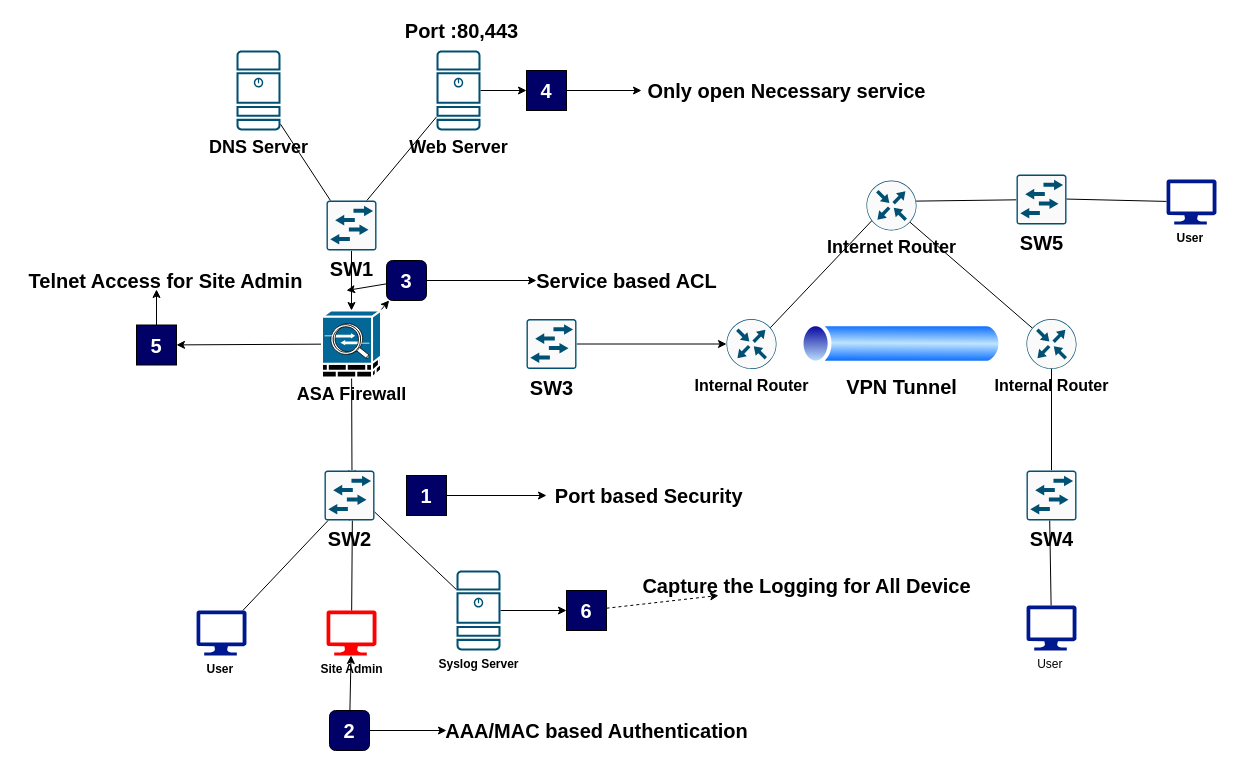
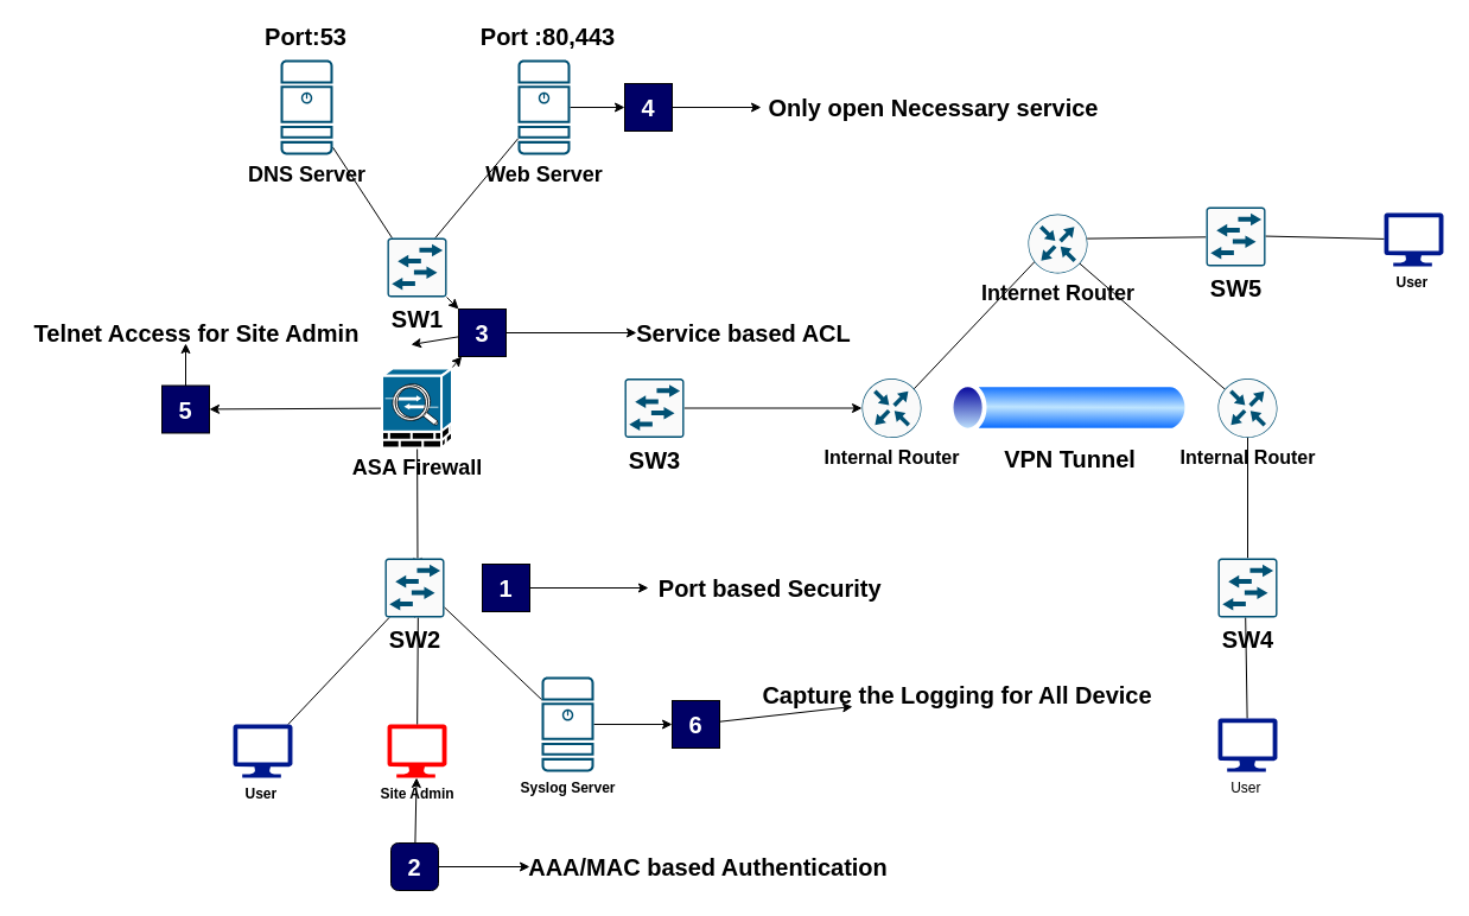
  <mxCell id="0" />
  <mxCell id="1" parent="0" />
  <mxCell id="2" style="rounded=0;orthogonalLoop=1;jettySize=auto;html=1;entryX=0.34;entryY=0.4;entryDx=0;entryDy=0;entryPerimeter=0;" edge="1" parent="1" source="3" target="12"><mxGeometry relative="1" as="geometry" /></mxCell>
  <mxCell id="3" value="&lt;font style=&quot;font-size: 18px&quot;&gt;&lt;b&gt;DNS Server&lt;/b&gt;&lt;/font&gt;" style="points=[[0.015,0.015,0],[0.985,0.015,0],[0.985,0.985,0],[0.015,0.985,0],[0.25,0,0],[0.5,0,0],[0.75,0,0],[1,0.25,0],[1,0.5,0],[1,0.75,0],[0.75,1,0],[0.5,1,0],[0.25,1,0],[0,0.75,0],[0,0.5,0],[0,0.25,0]];verticalLabelPosition=bottom;html=1;verticalAlign=top;aspect=fixed;align=center;pointerEvents=1;shape=mxgraph.cisco19.server;fillColor=#005073;strokeColor=none;" vertex="1" parent="1"><mxGeometry x="236" y="50" width="44" height="80" as="geometry" /></mxCell>
  <mxCell id="4" style="edgeStyle=none;rounded=0;orthogonalLoop=1;jettySize=auto;html=1;entryX=0.64;entryY=0.2;entryDx=0;entryDy=0;entryPerimeter=0;" edge="1" parent="1" source="6" target="12"><mxGeometry relative="1" as="geometry" /></mxCell>
  <mxCell id="5" style="edgeStyle=none;rounded=0;orthogonalLoop=1;jettySize=auto;html=1;entryX=0;entryY=0.5;entryDx=0;entryDy=0;" edge="1" parent="1" source="6" target="53"><mxGeometry relative="1" as="geometry" /></mxCell>
  <mxCell id="6" value="&lt;b&gt;&lt;font style=&quot;font-size: 18px&quot;&gt;Web Server&lt;/font&gt;&lt;/b&gt;" style="points=[[0.015,0.015,0],[0.985,0.015,0],[0.985,0.985,0],[0.015,0.985,0],[0.25,0,0],[0.5,0,0],[0.75,0,0],[1,0.25,0],[1,0.5,0],[1,0.75,0],[0.75,1,0],[0.5,1,0],[0.25,1,0],[0,0.75,0],[0,0.5,0],[0,0.25,0]];verticalLabelPosition=bottom;html=1;verticalAlign=top;aspect=fixed;align=center;pointerEvents=1;shape=mxgraph.cisco19.server;fillColor=#005073;strokeColor=none;" vertex="1" parent="1"><mxGeometry x="436" y="50" width="44" height="80" as="geometry" /></mxCell>
  <mxCell id="7" style="edgeStyle=none;rounded=0;orthogonalLoop=1;jettySize=auto;html=1;entryX=0.55;entryY=0.16;entryDx=0;entryDy=0;entryPerimeter=0;" edge="1" parent="1" source="10" target="39"><mxGeometry relative="1" as="geometry" /></mxCell>
  <mxCell id="8" style="edgeStyle=none;rounded=0;orthogonalLoop=1;jettySize=auto;html=1;" edge="1" parent="1" source="10" target="49"><mxGeometry relative="1" as="geometry" /></mxCell>
  <mxCell id="9" style="edgeStyle=none;rounded=0;orthogonalLoop=1;jettySize=auto;html=1;" edge="1" parent="1" source="10" target="57"><mxGeometry relative="1" as="geometry" /></mxCell>
  <mxCell id="10" value="&lt;b&gt;&lt;font style=&quot;font-size: 18px&quot;&gt;ASA Firewall&lt;/font&gt;&lt;/b&gt;" style="shape=mxgraph.cisco.misc.asa_5500;html=1;pointerEvents=1;dashed=0;fillColor=#036897;strokeColor=#ffffff;strokeWidth=2;verticalLabelPosition=bottom;verticalAlign=top;align=center;outlineConnect=0;" vertex="1" parent="1"><mxGeometry x="321.5" y="310" width="59" height="67" as="geometry" /></mxCell>
- <mxCell id="11" style="edgeStyle=none;rounded=0;orthogonalLoop=1;jettySize=auto;html=1;" edge="1" parent="1" source="12" target="10"><mxGeometry relative="1" as="geometry" /></mxCell>
+ <mxCell id="11" style="edgeStyle=none;rounded=0;orthogonalLoop=1;jettySize=auto;html=1;" edge="1" parent="1" source="12" target="49"><mxGeometry relative="1" as="geometry" /></mxCell>
  <mxCell id="12" value="&lt;b&gt;&lt;font style=&quot;font-size: 20px&quot;&gt;SW1&lt;/font&gt;&lt;/b&gt;" style="points=[[0.015,0.015,0],[0.985,0.015,0],[0.985,0.985,0],[0.015,0.985,0],[0.25,0,0],[0.5,0,0],[0.75,0,0],[1,0.25,0],[1,0.5,0],[1,0.75,0],[0.75,1,0],[0.5,1,0],[0.25,1,0],[0,0.75,0],[0,0.5,0],[0,0.25,0]];verticalLabelPosition=bottom;html=1;verticalAlign=top;aspect=fixed;align=center;pointerEvents=1;shape=mxgraph.cisco19.rect;prIcon=l2_switch;fillColor=#FAFAFA;strokeColor=#005073;" vertex="1" parent="1"><mxGeometry x="326" y="200" width="50" height="50" as="geometry" /></mxCell>
  <mxCell id="13" value="&lt;b&gt;Site Admin&lt;/b&gt;" style="aspect=fixed;pointerEvents=1;shadow=0;dashed=0;html=1;strokeColor=none;labelPosition=center;verticalLabelPosition=bottom;verticalAlign=top;align=center;shape=mxgraph.azure.computer;fillColor=#FF0000;" vertex="1" parent="1"><mxGeometry x="326" y="610" width="50" height="45" as="geometry" /></mxCell>
  <mxCell id="14" style="edgeStyle=none;rounded=0;orthogonalLoop=1;jettySize=auto;html=1;entryX=0.25;entryY=1;entryDx=0;entryDy=0;entryPerimeter=0;" edge="1" parent="1" source="15" target="39"><mxGeometry relative="1" as="geometry"><Array as="points"><mxPoint x="337" y="510" /></Array></mxGeometry></mxCell>
  <mxCell id="15" value="&lt;b&gt;User&amp;nbsp;&lt;/b&gt;" style="aspect=fixed;pointerEvents=1;shadow=0;dashed=0;html=1;strokeColor=none;labelPosition=center;verticalLabelPosition=bottom;verticalAlign=top;align=center;fillColor=#00188D;shape=mxgraph.azure.computer" vertex="1" parent="1"><mxGeometry x="196" y="610" width="50" height="45" as="geometry" /></mxCell>
  <mxCell id="16" style="edgeStyle=none;rounded=0;orthogonalLoop=1;jettySize=auto;html=1;" edge="1" parent="1" source="17" target="60"><mxGeometry relative="1" as="geometry" /></mxCell>
  <mxCell id="17" value="&lt;b&gt;Syslog Server&lt;/b&gt;" style="points=[[0.015,0.015,0],[0.985,0.015,0],[0.985,0.985,0],[0.015,0.985,0],[0.25,0,0],[0.5,0,0],[0.75,0,0],[1,0.25,0],[1,0.5,0],[1,0.75,0],[0.75,1,0],[0.5,1,0],[0.25,1,0],[0,0.75,0],[0,0.5,0],[0,0.25,0]];verticalLabelPosition=bottom;html=1;verticalAlign=top;aspect=fixed;align=center;pointerEvents=1;shape=mxgraph.cisco19.server;fillColor=#005073;strokeColor=none;" vertex="1" parent="1"><mxGeometry x="456" y="570" width="44" height="80" as="geometry" /></mxCell>
  <mxCell id="18" style="edgeStyle=none;rounded=0;orthogonalLoop=1;jettySize=auto;html=1;entryX=0;entryY=0.5;entryDx=0;entryDy=0;entryPerimeter=0;" edge="1" parent="1" source="19" target="21"><mxGeometry relative="1" as="geometry" /></mxCell>
  <mxCell id="19" value="&lt;b&gt;&lt;font style=&quot;font-size: 20px&quot;&gt;SW3&lt;/font&gt;&lt;/b&gt;" style="points=[[0.015,0.015,0],[0.985,0.015,0],[0.985,0.985,0],[0.015,0.985,0],[0.25,0,0],[0.5,0,0],[0.75,0,0],[1,0.25,0],[1,0.5,0],[1,0.75,0],[0.75,1,0],[0.5,1,0],[0.25,1,0],[0,0.75,0],[0,0.5,0],[0,0.25,0]];verticalLabelPosition=bottom;html=1;verticalAlign=top;aspect=fixed;align=center;pointerEvents=1;shape=mxgraph.cisco19.rect;prIcon=l2_switch;fillColor=#FAFAFA;strokeColor=#005073;" vertex="1" parent="1"><mxGeometry x="526" y="318.5" width="50" height="50" as="geometry" /></mxCell>
  <mxCell id="20" style="edgeStyle=none;rounded=0;orthogonalLoop=1;jettySize=auto;html=1;entryX=0.3;entryY=0.6;entryDx=0;entryDy=0;entryPerimeter=0;exitX=0.52;exitY=0.55;exitDx=0;exitDy=0;exitPerimeter=0;" edge="1" parent="1" source="21" target="33"><mxGeometry relative="1" as="geometry" /></mxCell>
  <mxCell id="21" value="&lt;b&gt;&lt;font style=&quot;font-size: 16px&quot;&gt;Internal Router&lt;/font&gt;&lt;/b&gt;" style="points=[[0.5,0,0],[1,0.5,0],[0.5,1,0],[0,0.5,0],[0.145,0.145,0],[0.856,0.145,0],[0.855,0.856,0],[0.145,0.855,0]];verticalLabelPosition=bottom;html=1;verticalAlign=top;aspect=fixed;align=center;pointerEvents=1;shape=mxgraph.cisco19.rect;prIcon=router;fillColor=#FAFAFA;strokeColor=#005073;" vertex="1" parent="1"><mxGeometry x="726" y="318.5" width="50" height="50" as="geometry" /></mxCell>
  <mxCell id="22" style="edgeStyle=none;rounded=0;orthogonalLoop=1;jettySize=auto;html=1;entryX=0.6;entryY=0.6;entryDx=0;entryDy=0;entryPerimeter=0;exitX=0.38;exitY=0.41;exitDx=0;exitDy=0;exitPerimeter=0;" edge="1" parent="1" source="26" target="33"><mxGeometry relative="1" as="geometry" /></mxCell>
  <mxCell id="23" value="&lt;b&gt;&lt;font style=&quot;font-size: 20px&quot;&gt;VPN Tunnel&lt;/font&gt;&lt;/b&gt;" style="aspect=fixed;perimeter=ellipsePerimeter;html=1;align=center;shadow=0;dashed=0;spacingTop=3;image;image=img/lib/active_directory/tunnel.svg;fillColor=#CC6600;" vertex="1" parent="1"><mxGeometry x="796" y="322.5" width="210" height="42" as="geometry" /></mxCell>
  <mxCell id="24" style="edgeStyle=none;rounded=0;orthogonalLoop=1;jettySize=auto;html=1;" edge="1" parent="1" source="29" target="26"><mxGeometry relative="1" as="geometry"><Array as="points"><mxPoint x="1051" y="350" /></Array></mxGeometry></mxCell>
  <mxCell id="25" style="edgeStyle=none;rounded=0;orthogonalLoop=1;jettySize=auto;html=1;entryX=0.5;entryY=1;entryDx=0;entryDy=0;entryPerimeter=0;" edge="1" parent="1" source="26" target="26"><mxGeometry relative="1" as="geometry" /></mxCell>
  <mxCell id="26" value="&lt;b&gt;&lt;font style=&quot;font-size: 16px&quot;&gt;Internal Router&lt;/font&gt;&lt;/b&gt;" style="points=[[0.5,0,0],[1,0.5,0],[0.5,1,0],[0,0.5,0],[0.145,0.145,0],[0.856,0.145,0],[0.855,0.856,0],[0.145,0.855,0]];verticalLabelPosition=bottom;html=1;verticalAlign=top;aspect=fixed;align=center;pointerEvents=1;shape=mxgraph.cisco19.rect;prIcon=router;fillColor=#FAFAFA;strokeColor=#005073;" vertex="1" parent="1"><mxGeometry x="1026" y="318.5" width="50" height="50" as="geometry" /></mxCell>
  <mxCell id="27" style="edgeStyle=none;rounded=0;orthogonalLoop=1;jettySize=auto;html=1;entryX=0.46;entryY=0.78;entryDx=0;entryDy=0;entryPerimeter=0;" edge="1" parent="1" source="28" target="29"><mxGeometry relative="1" as="geometry" /></mxCell>
  <mxCell id="28" value="User&amp;nbsp;" style="aspect=fixed;pointerEvents=1;shadow=0;dashed=0;html=1;strokeColor=none;labelPosition=center;verticalLabelPosition=bottom;verticalAlign=top;align=center;fillColor=#00188D;shape=mxgraph.azure.computer" vertex="1" parent="1"><mxGeometry x="1026" y="605" width="50" height="45" as="geometry" /></mxCell>
  <mxCell id="29" value="&lt;b&gt;&lt;font style=&quot;font-size: 20px&quot;&gt;SW4&lt;/font&gt;&lt;/b&gt;" style="points=[[0.015,0.015,0],[0.985,0.015,0],[0.985,0.985,0],[0.015,0.985,0],[0.25,0,0],[0.5,0,0],[0.75,0,0],[1,0.25,0],[1,0.5,0],[1,0.75,0],[0.75,1,0],[0.5,1,0],[0.25,1,0],[0,0.75,0],[0,0.5,0],[0,0.25,0]];verticalLabelPosition=bottom;html=1;verticalAlign=top;aspect=fixed;align=center;pointerEvents=1;shape=mxgraph.cisco19.rect;prIcon=l2_switch;fillColor=#FAFAFA;strokeColor=#005073;" vertex="1" parent="1"><mxGeometry x="1026" y="470" width="50" height="50" as="geometry" /></mxCell>
  <mxCell id="30" style="edgeStyle=none;rounded=0;orthogonalLoop=1;jettySize=auto;html=1;entryX=0.52;entryY=0.48;entryDx=0;entryDy=0;entryPerimeter=0;" edge="1" parent="1" source="31" target="34"><mxGeometry relative="1" as="geometry" /></mxCell>
  <mxCell id="31" value="&lt;b&gt;&lt;font style=&quot;font-size: 12px&quot;&gt;User&amp;nbsp;&lt;/font&gt;&lt;/b&gt;" style="aspect=fixed;pointerEvents=1;shadow=0;dashed=0;html=1;strokeColor=none;labelPosition=center;verticalLabelPosition=bottom;verticalAlign=top;align=center;fillColor=#00188D;shape=mxgraph.azure.computer" vertex="1" parent="1"><mxGeometry x="1166" y="179" width="50" height="45" as="geometry" /></mxCell>
  <mxCell id="32" style="edgeStyle=none;rounded=0;orthogonalLoop=1;jettySize=auto;html=1;entryX=0.4;entryY=0.42;entryDx=0;entryDy=0;entryPerimeter=0;" edge="1" parent="1" source="34" target="33"><mxGeometry relative="1" as="geometry" /></mxCell>
  <mxCell id="33" value="&lt;b&gt;&lt;font style=&quot;font-size: 18px&quot;&gt;Internet Router&lt;/font&gt;&lt;/b&gt;" style="points=[[0.5,0,0],[1,0.5,0],[0.5,1,0],[0,0.5,0],[0.145,0.145,0],[0.856,0.145,0],[0.855,0.856,0],[0.145,0.855,0]];verticalLabelPosition=bottom;html=1;verticalAlign=top;aspect=fixed;align=center;pointerEvents=1;shape=mxgraph.cisco19.rect;prIcon=router;fillColor=#FAFAFA;strokeColor=#005073;" vertex="1" parent="1"><mxGeometry x="866" y="180" width="50" height="50" as="geometry" /></mxCell>
  <mxCell id="34" value="&lt;b&gt;&lt;font style=&quot;font-size: 20px&quot;&gt;SW5&lt;/font&gt;&lt;/b&gt;" style="points=[[0.015,0.015,0],[0.985,0.015,0],[0.985,0.985,0],[0.015,0.985,0],[0.25,0,0],[0.5,0,0],[0.75,0,0],[1,0.25,0],[1,0.5,0],[1,0.75,0],[0.75,1,0],[0.5,1,0],[0.25,1,0],[0,0.75,0],[0,0.5,0],[0,0.25,0]];verticalLabelPosition=bottom;html=1;verticalAlign=top;aspect=fixed;align=center;pointerEvents=1;shape=mxgraph.cisco19.rect;prIcon=l2_switch;fillColor=#FAFAFA;strokeColor=#005073;" vertex="1" parent="1"><mxGeometry x="1016" y="174" width="50" height="50" as="geometry" /></mxCell>
  <mxCell id="35" style="edgeStyle=none;rounded=0;orthogonalLoop=1;jettySize=auto;html=1;entryX=0.75;entryY=1;entryDx=0;entryDy=0;entryPerimeter=0;" edge="1" parent="1" source="17" target="39"><mxGeometry relative="1" as="geometry"><Array as="points"><mxPoint x="362" y="500" /></Array></mxGeometry></mxCell>
  <mxCell id="36" style="edgeStyle=none;rounded=0;orthogonalLoop=1;jettySize=auto;html=1;exitX=0.5;exitY=1;exitDx=0;exitDy=0;exitPerimeter=0;entryX=0.52;entryY=0.78;entryDx=0;entryDy=0;entryPerimeter=0;" edge="1" parent="1" source="39" target="39"><mxGeometry relative="1" as="geometry" /></mxCell>
  <mxCell id="37" style="edgeStyle=none;rounded=0;orthogonalLoop=1;jettySize=auto;html=1;exitX=0.5;exitY=1;exitDx=0;exitDy=0;exitPerimeter=0;entryX=0.58;entryY=0.62;entryDx=0;entryDy=0;entryPerimeter=0;" edge="1" parent="1" source="39" target="39"><mxGeometry relative="1" as="geometry" /></mxCell>
  <mxCell id="38" value="" style="edgeStyle=none;rounded=0;orthogonalLoop=1;jettySize=auto;html=1;entryX=0.56;entryY=0.62;entryDx=0;entryDy=0;entryPerimeter=0;" edge="1" parent="1" source="13" target="39"><mxGeometry relative="1" as="geometry" /></mxCell>
  <mxCell id="39" value="&lt;b&gt;&lt;font style=&quot;font-size: 20px&quot;&gt;SW2&lt;/font&gt;&lt;/b&gt;" style="points=[[0.015,0.015,0],[0.985,0.015,0],[0.985,0.985,0],[0.015,0.985,0],[0.25,0,0],[0.5,0,0],[0.75,0,0],[1,0.25,0],[1,0.5,0],[1,0.75,0],[0.75,1,0],[0.5,1,0],[0.25,1,0],[0,0.75,0],[0,0.5,0],[0,0.25,0]];verticalLabelPosition=bottom;html=1;verticalAlign=top;aspect=fixed;align=center;pointerEvents=1;shape=mxgraph.cisco19.rect;prIcon=l2_switch;fillColor=#FAFAFA;strokeColor=#005073;" vertex="1" parent="1"><mxGeometry x="324" y="470" width="50" height="50" as="geometry" /></mxCell>
  <mxCell id="40" style="edgeStyle=none;rounded=0;orthogonalLoop=1;jettySize=auto;html=1;" edge="1" parent="1" source="41"><mxGeometry relative="1" as="geometry"><mxPoint x="546" y="495" as="targetPoint" /></mxGeometry></mxCell>
  <mxCell id="41" value="&lt;b&gt;&lt;font style=&quot;font-size: 20px&quot; color=&quot;#ffffff&quot;&gt;1&lt;/font&gt;&lt;/b&gt;" style="rounded=0;whiteSpace=wrap;html=1;fillColor=#000066;" vertex="1" parent="1"><mxGeometry x="406" y="475" width="40" height="40" as="geometry" /></mxCell>
  <mxCell id="42" value="&lt;b&gt;&lt;font style=&quot;font-size: 20px&quot;&gt;Port based Security&amp;nbsp;&lt;/font&gt;&lt;/b&gt;" style="text;html=1;resizable=0;autosize=1;align=center;verticalAlign=middle;points=[];fillColor=none;strokeColor=none;rounded=0;" vertex="1" parent="1"><mxGeometry x="546" y="485" width="210" height="20" as="geometry" /></mxCell>
  <mxCell id="43" style="edgeStyle=none;rounded=0;orthogonalLoop=1;jettySize=auto;html=1;" edge="1" parent="1" source="45"><mxGeometry relative="1" as="geometry"><mxPoint x="446" y="730" as="targetPoint" /></mxGeometry></mxCell>
  <mxCell id="44" style="edgeStyle=none;rounded=0;orthogonalLoop=1;jettySize=auto;html=1;" edge="1" parent="1" source="45" target="13"><mxGeometry relative="1" as="geometry" /></mxCell>
  <mxCell id="45" value="&lt;font color=&quot;#ffffff&quot;&gt;&lt;span style=&quot;font-size: 20px&quot;&gt;&lt;b&gt;2&lt;/b&gt;&lt;/span&gt;&lt;/font&gt;" style="whiteSpace=wrap;html=1;fillColor=#000066;rounded=1;" vertex="1" parent="1"><mxGeometry x="329" y="710" width="40" height="40" as="geometry" /></mxCell>
  <mxCell id="46" value="&lt;span style=&quot;font-size: 20px&quot;&gt;&lt;b&gt;AAA/MAC based Authentication&lt;/b&gt;&lt;/span&gt;" style="text;html=1;resizable=0;autosize=1;align=center;verticalAlign=middle;points=[];fillColor=none;strokeColor=none;rounded=0;" vertex="1" parent="1"><mxGeometry x="436" y="720" width="320" height="20" as="geometry" /></mxCell>
  <mxCell id="47" style="edgeStyle=none;rounded=0;orthogonalLoop=1;jettySize=auto;html=1;" edge="1" parent="1" source="49"><mxGeometry relative="1" as="geometry"><mxPoint x="536" y="280" as="targetPoint" /></mxGeometry></mxCell>
  <mxCell id="48" style="edgeStyle=none;rounded=0;orthogonalLoop=1;jettySize=auto;html=1;" edge="1" parent="1" source="49"><mxGeometry relative="1" as="geometry"><mxPoint x="346" y="290" as="targetPoint" /></mxGeometry></mxCell>
- <mxCell id="49" value="&lt;font color=&quot;#ffffff&quot;&gt;&lt;span style=&quot;font-size: 20px&quot;&gt;&lt;b&gt;3&lt;/b&gt;&lt;/span&gt;&lt;/font&gt;" style="whiteSpace=wrap;html=1;fillColor=#000066;rounded=1;" vertex="1" parent="1"><mxGeometry x="386" y="260" width="40" height="40" as="geometry" /></mxCell>
+ <mxCell id="49" value="&lt;font color=&quot;#ffffff&quot;&gt;&lt;span style=&quot;font-size: 20px&quot;&gt;&lt;b&gt;3&lt;/b&gt;&lt;/span&gt;&lt;/font&gt;" style="rounded=0;whiteSpace=wrap;html=1;fillColor=#000066;" vertex="1" parent="1"><mxGeometry x="386" y="260" width="40" height="40" as="geometry" /></mxCell>
  <mxCell id="50" value="&lt;span style=&quot;font-size: 20px&quot;&gt;&lt;b&gt;Service based ACL&lt;/b&gt;&lt;/span&gt;" style="text;html=1;resizable=0;autosize=1;align=center;verticalAlign=middle;points=[];fillColor=none;strokeColor=none;rounded=0;" vertex="1" parent="1"><mxGeometry x="526" y="270" width="200" height="20" as="geometry" /></mxCell>
  <mxCell id="51" value="&lt;span style=&quot;font-size: 20px&quot;&gt;&lt;b&gt;Only open Necessary service&lt;/b&gt;&lt;/span&gt;" style="text;html=1;resizable=0;autosize=1;align=center;verticalAlign=middle;points=[];fillColor=none;strokeColor=none;rounded=0;" vertex="1" parent="1"><mxGeometry x="641" y="80" width="290" height="20" as="geometry" /></mxCell>
  <mxCell id="52" style="edgeStyle=none;rounded=0;orthogonalLoop=1;jettySize=auto;html=1;" edge="1" parent="1" source="53" target="51"><mxGeometry relative="1" as="geometry" /></mxCell>
  <mxCell id="53" value="&lt;font color=&quot;#ffffff&quot;&gt;&lt;span style=&quot;font-size: 20px&quot;&gt;&lt;b&gt;4&lt;/b&gt;&lt;/span&gt;&lt;/font&gt;" style="rounded=0;whiteSpace=wrap;html=1;fillColor=#000066;" vertex="1" parent="1"><mxGeometry x="526" y="70" width="40" height="40" as="geometry" /></mxCell>
  <mxCell id="54" value="&lt;span style=&quot;font-size: 20px&quot;&gt;&lt;b&gt;Port :80,443&lt;/b&gt;&lt;/span&gt;" style="text;html=1;resizable=0;autosize=1;align=center;verticalAlign=middle;points=[];fillColor=none;strokeColor=none;rounded=0;" vertex="1" parent="1"><mxGeometry x="396" y="20" width="130" height="20" as="geometry" /></mxCell>
+ <mxCell id="55" value="&lt;span style=&quot;font-size: 20px&quot;&gt;&lt;b&gt;Port:53&lt;/b&gt;&lt;/span&gt;" style="text;html=1;resizable=0;autosize=1;align=center;verticalAlign=middle;points=[];fillColor=none;strokeColor=none;rounded=0;" vertex="1" parent="1"><mxGeometry x="216.5" y="20" width="80" height="20" as="geometry" /></mxCell>
  <mxCell id="56" style="edgeStyle=none;rounded=0;orthogonalLoop=1;jettySize=auto;html=1;entryX=0.469;entryY=0.95;entryDx=0;entryDy=0;entryPerimeter=0;" edge="1" parent="1" source="57" target="58"><mxGeometry relative="1" as="geometry" /></mxCell>
  <mxCell id="57" value="&lt;font color=&quot;#ffffff&quot;&gt;&lt;span style=&quot;font-size: 20px&quot;&gt;&lt;b&gt;5&lt;/b&gt;&lt;/span&gt;&lt;/font&gt;" style="rounded=0;whiteSpace=wrap;html=1;fillColor=#000066;" vertex="1" parent="1"><mxGeometry x="136" y="324.5" width="40" height="40" as="geometry" /></mxCell>
  <mxCell id="58" value="&lt;span style=&quot;font-size: 20px&quot;&gt;&lt;b&gt;Telnet Access for Site Admin&lt;/b&gt;&lt;/span&gt;" style="text;html=1;resizable=0;autosize=1;align=center;verticalAlign=middle;points=[];fillColor=none;strokeColor=none;rounded=0;" vertex="1" parent="1"><mxGeometry x="20" y="270" width="290" height="20" as="geometry" /></mxCell>
- <mxCell id="59" style="edgeStyle=none;rounded=0;orthogonalLoop=1;jettySize=auto;html=1;dashed=1;" edge="1" parent="1" source="60" target="61"><mxGeometry relative="1" as="geometry" /></mxCell>
+ <mxCell id="59" style="edgeStyle=none;rounded=0;orthogonalLoop=1;jettySize=auto;html=1;" edge="1" parent="1" source="60" target="61"><mxGeometry relative="1" as="geometry" /></mxCell>
  <mxCell id="60" value="&lt;font color=&quot;#ffffff&quot;&gt;&lt;span style=&quot;font-size: 20px&quot;&gt;&lt;b&gt;6&lt;/b&gt;&lt;/span&gt;&lt;/font&gt;" style="rounded=0;whiteSpace=wrap;html=1;fillColor=#000066;" vertex="1" parent="1"><mxGeometry x="566" y="590" width="40" height="40" as="geometry" /></mxCell>
  <mxCell id="61" value="&lt;span style=&quot;font-size: 20px&quot;&gt;&lt;b&gt;Capture the Logging for All Device&lt;/b&gt;&lt;/span&gt;" style="text;html=1;resizable=0;autosize=1;align=center;verticalAlign=middle;points=[];fillColor=none;strokeColor=none;rounded=0;" vertex="1" parent="1"><mxGeometry x="636" y="575" width="340" height="20" as="geometry" /></mxCell>
